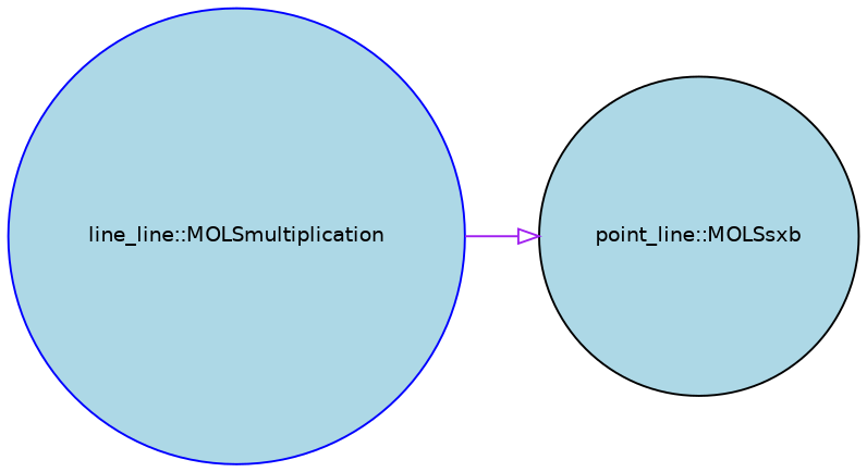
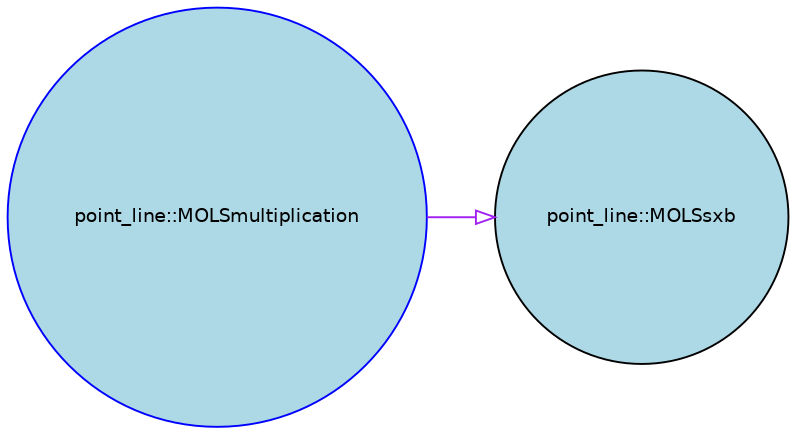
  digraph {
    rankdir=LR
    node [fillcolor=lightblue fontname=Helvetica fontsize=10 shape=circle style=filled]
-   n1 [color=blue fontcolor=black height=0.2 label="line_line::MOLSmultiplication" width=0.4]
+   n1 [color=blue fontcolor=black height=0.2 label="point_line::MOLSmultiplication" width=0.4]
    n2 [color=black height=0.2 label="point_line::MOLSsxb" width=0.4]
    n1 -> n2 [color=purple fontname=Helvetica fontsize=10 labelfontname=Helvetica labelfontsize=10 style=solid arrowhead=onormal]
  }
